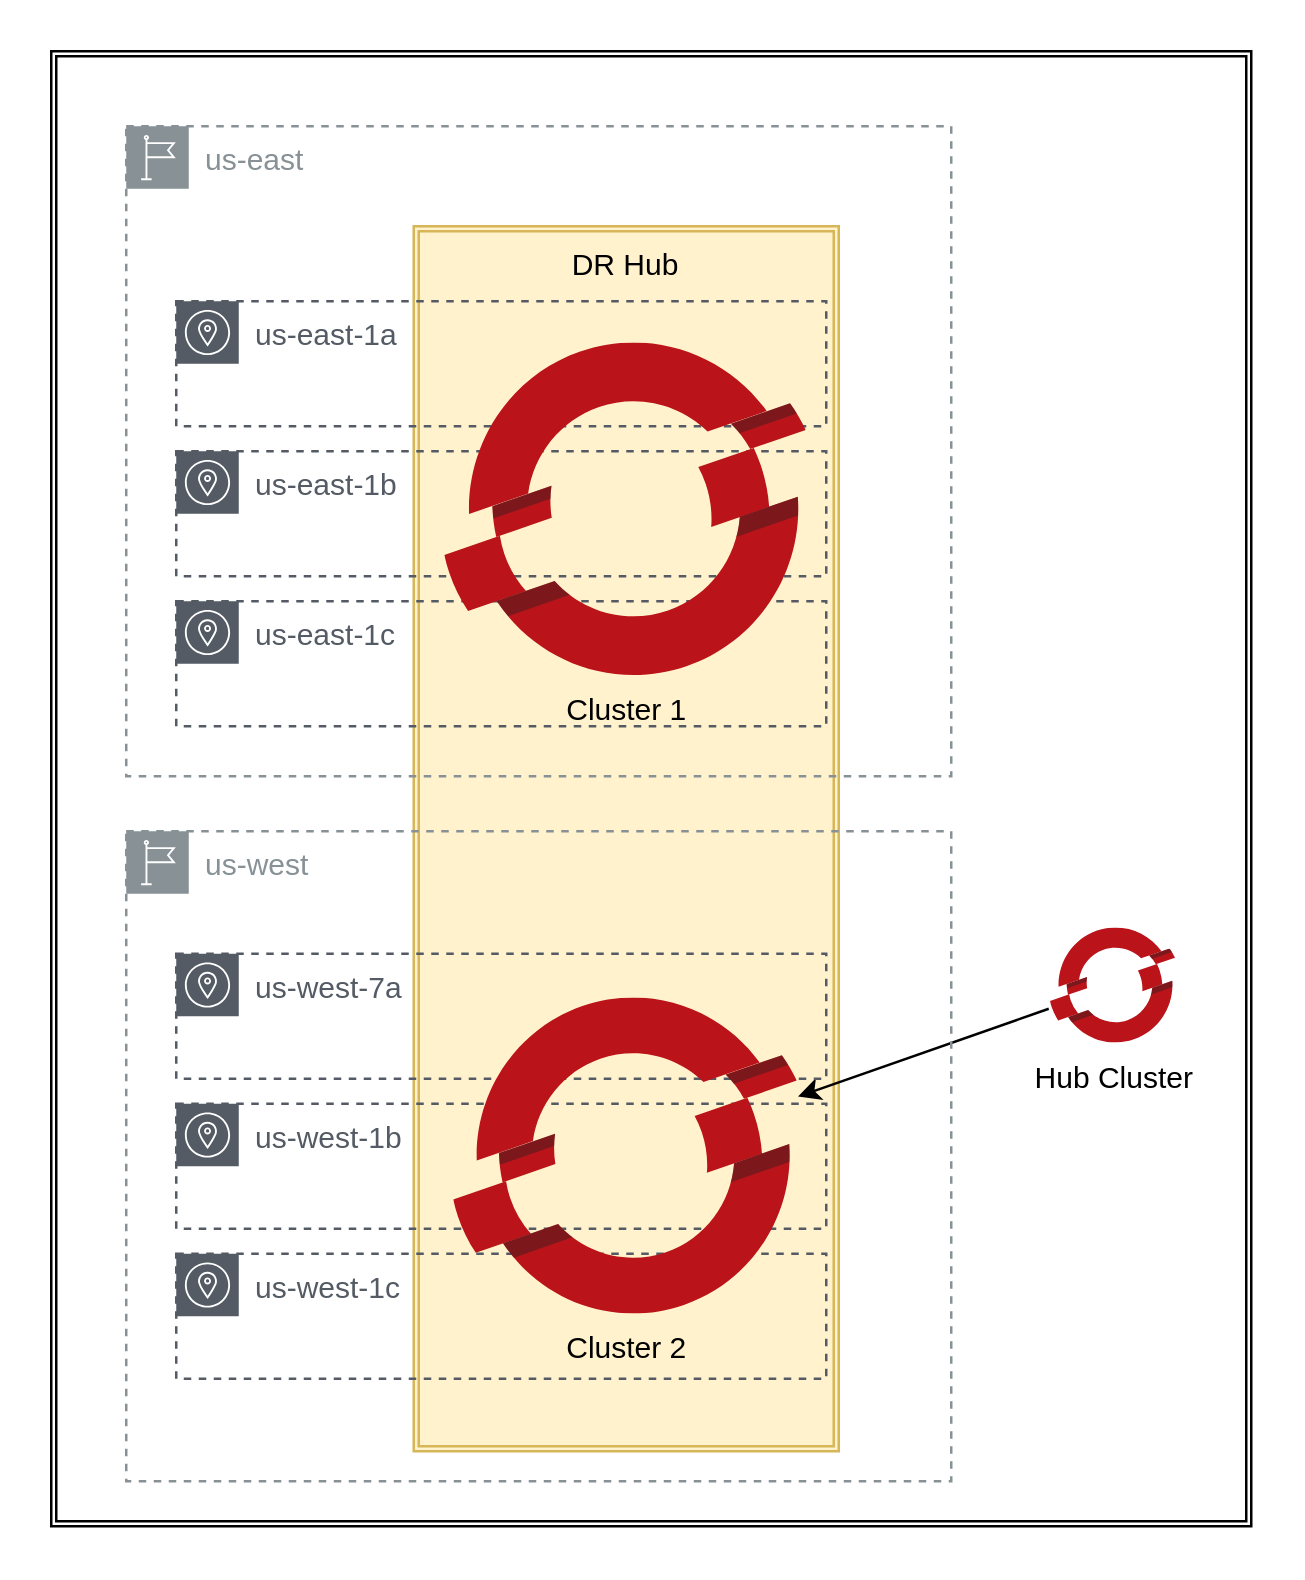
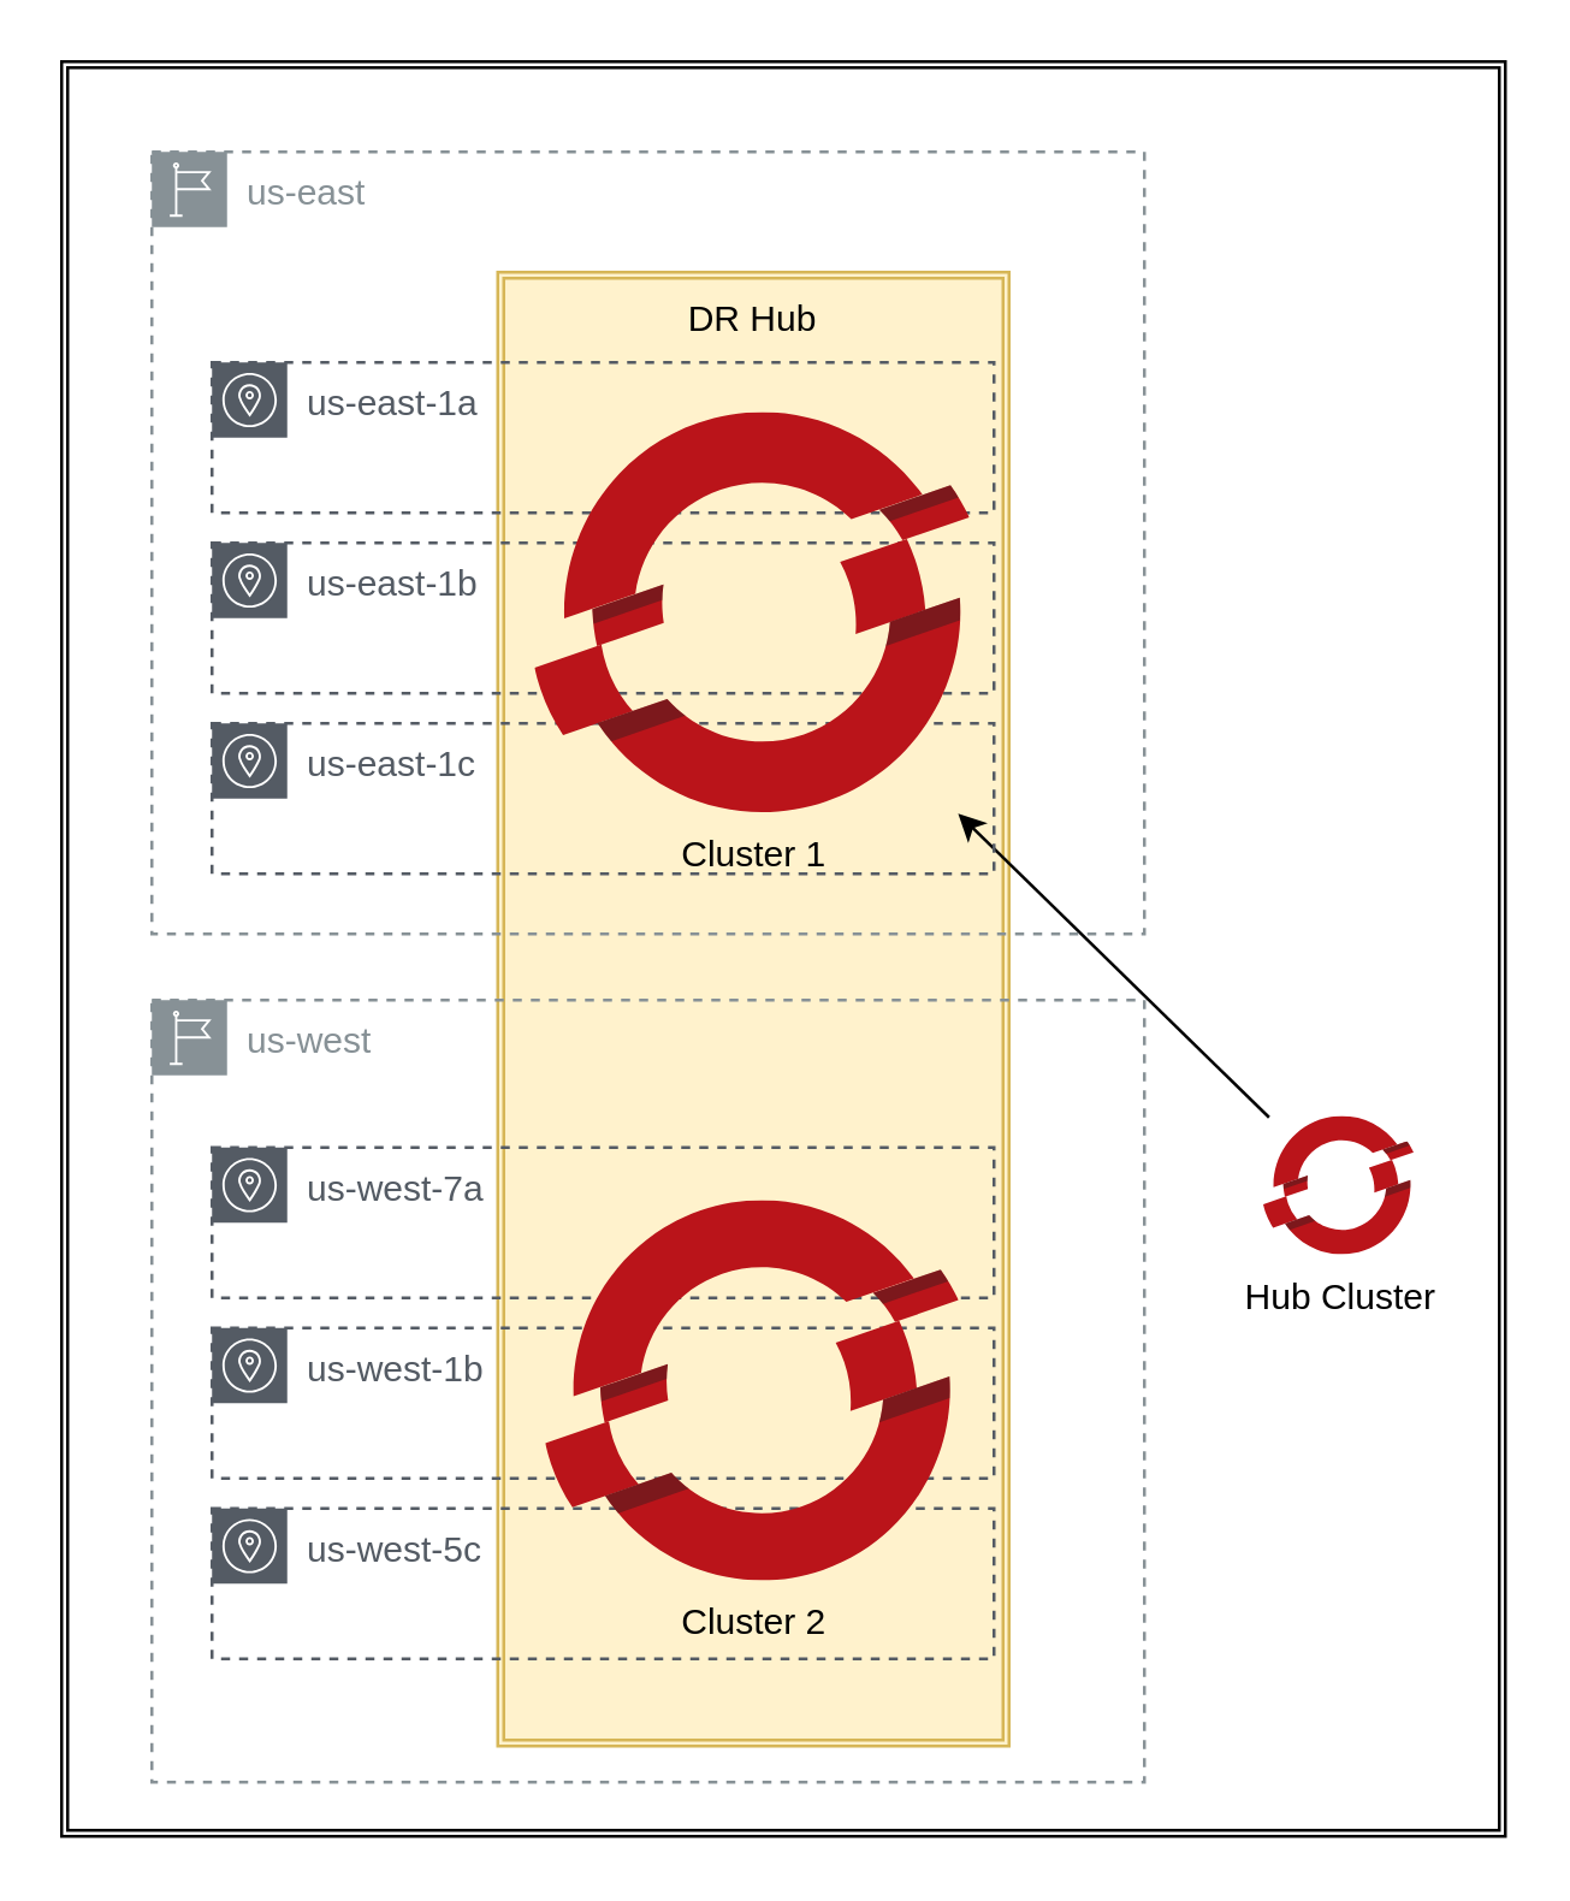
  <mxCell id="0" />
  <mxCell id="1" parent="0" />
  <mxCell id="2" value="" style="shape=ext;double=1;rounded=0;whiteSpace=wrap;html=1;labelBackgroundColor=none;" vertex="1" parent="1"><mxGeometry x="20" y="20" width="480" height="590" as="geometry" /></mxCell>
  <mxCell id="3" value="Hub Cluster" style="sketch=0;aspect=fixed;html=1;points=[];align=center;image;fontSize=12;image=img/lib/mscae/OpenShift.svg;" parent="1" vertex="1"><mxGeometry x="420" y="371" width="50" height="46" as="geometry" /></mxCell>
  <mxCell id="4" value="DR Hub" style="shape=ext;double=1;rounded=0;whiteSpace=wrap;html=1;fillColor=#fff2cc;strokeColor=#d6b656;verticalAlign=top;" vertex="1" parent="1"><mxGeometry x="165" y="90" width="170" height="490" as="geometry" /></mxCell>
  <mxCell id="5" value="Region" parent="0" />
- <mxCell id="7" style="edgeStyle=none;html=1;exitX=-0.02;exitY=0.696;exitDx=0;exitDy=0;exitPerimeter=0;" edge="1" parent="5" source="3" target="19"><mxGeometry relative="1" as="geometry"><mxPoint x="510" y="300" as="sourcePoint" /></mxGeometry></mxCell>
+ <mxCell id="6" style="edgeStyle=none;html=1;" edge="1" parent="5" source="3" target="18"><mxGeometry relative="1" as="geometry" /></mxCell>
  <mxCell id="8" value="us-east" style="sketch=0;outlineConnect=0;gradientColor=none;html=1;whiteSpace=wrap;fontSize=12;fontStyle=0;shape=mxgraph.aws4.group;grIcon=mxgraph.aws4.group_region;strokeColor=#879196;fillColor=none;verticalAlign=top;align=left;spacingLeft=30;fontColor=#879196;dashed=1;" vertex="1" parent="5"><mxGeometry x="50" y="50" width="330" height="260" as="geometry" /></mxCell>
  <mxCell id="9" value="us-east-1a" style="sketch=0;outlineConnect=0;gradientColor=none;html=1;whiteSpace=wrap;fontSize=12;fontStyle=0;shape=mxgraph.aws4.group;grIcon=mxgraph.aws4.group_availability_zone;strokeColor=#545B64;fillColor=none;verticalAlign=top;align=left;spacingLeft=30;fontColor=#545B64;dashed=1;labelBackgroundColor=none;" vertex="1" parent="5"><mxGeometry x="70" y="120" width="260" height="50" as="geometry" /></mxCell>
  <mxCell id="10" value="Zone&#10;" parent="0" />
  <mxCell id="11" value="us-east-1b&lt;span style=&quot;color: rgba(0 , 0 , 0 , 0) ; font-family: monospace ; font-size: 0px&quot;&gt;%3CmxGraphModel%3E%3Croot%3E%3CmxCell%20id%3D%220%22%2F%3E%3CmxCell%20id%3D%221%22%20parent%3D%220%22%2F%3E%3CmxCell%20id%3D%222%22%20value%3D%22us-east-1a%22%20style%3D%22sketch%3D0%3BoutlineConnect%3D0%3BgradientColor%3Dnone%3Bhtml%3D1%3BwhiteSpace%3Dwrap%3BfontSize%3D12%3BfontStyle%3D0%3Bshape%3Dmxgraph.aws4.group%3BgrIcon%3Dmxgraph.aws4.group_availability_zone%3BstrokeColor%3D%23545B64%3BfillColor%3Dnone%3BverticalAlign%3Dtop%3Balign%3Dleft%3BspacingLeft%3D30%3BfontColor%3D%23545B64%3Bdashed%3D1%3BlabelBackgroundColor%3Dnone%3B%22%20vertex%3D%221%22%20parent%3D%221%22%3E%3CmxGeometry%20x%3D%2250%22%20y%3D%2280%22%20width%3D%22140%22%20height%3D%2270%22%20as%3D%22geometry%22%2F%3E%3C%2FmxCell%3E%3C%2Froot%3E%3C%2FmxGraphModel%3E&lt;/span&gt;" style="sketch=0;outlineConnect=0;gradientColor=none;html=1;whiteSpace=wrap;fontSize=12;fontStyle=0;shape=mxgraph.aws4.group;grIcon=mxgraph.aws4.group_availability_zone;strokeColor=#545B64;fillColor=none;verticalAlign=top;align=left;spacingLeft=30;fontColor=#545B64;dashed=1;labelBackgroundColor=none;" vertex="1" parent="10"><mxGeometry x="70" y="180" width="260" height="50" as="geometry" /></mxCell>
  <mxCell id="12" value="us-east-1c" style="sketch=0;outlineConnect=0;gradientColor=none;html=1;whiteSpace=wrap;fontSize=12;fontStyle=0;shape=mxgraph.aws4.group;grIcon=mxgraph.aws4.group_availability_zone;strokeColor=#545B64;fillColor=none;verticalAlign=top;align=left;spacingLeft=30;fontColor=#545B64;dashed=1;labelBackgroundColor=none;" vertex="1" parent="10"><mxGeometry x="70" y="240" width="260" height="50" as="geometry" /></mxCell>
  <mxCell id="13" value="us-west" style="sketch=0;outlineConnect=0;gradientColor=none;html=1;whiteSpace=wrap;fontSize=12;fontStyle=0;shape=mxgraph.aws4.group;grIcon=mxgraph.aws4.group_region;strokeColor=#879196;fillColor=none;verticalAlign=top;align=left;spacingLeft=30;fontColor=#879196;dashed=1;" vertex="1" parent="10"><mxGeometry x="50" y="332" width="330" height="260" as="geometry" /></mxCell>
  <mxCell id="14" value="us-west-7a" style="sketch=0;outlineConnect=0;gradientColor=none;html=1;whiteSpace=wrap;fontSize=12;fontStyle=0;shape=mxgraph.aws4.group;grIcon=mxgraph.aws4.group_availability_zone;strokeColor=#545B64;fillColor=none;verticalAlign=top;align=left;spacingLeft=30;fontColor=#545B64;dashed=1;labelBackgroundColor=none;" vertex="1" parent="10"><mxGeometry x="70" y="381" width="260" height="50" as="geometry" /></mxCell>
  <mxCell id="15" value="us-west-1b" style="sketch=0;outlineConnect=0;gradientColor=none;html=1;whiteSpace=wrap;fontSize=12;fontStyle=0;shape=mxgraph.aws4.group;grIcon=mxgraph.aws4.group_availability_zone;strokeColor=#545B64;fillColor=none;verticalAlign=top;align=left;spacingLeft=30;fontColor=#545B64;dashed=1;labelBackgroundColor=none;" vertex="1" parent="10"><mxGeometry x="70" y="441" width="260" height="50" as="geometry" /></mxCell>
- <mxCell id="16" value="us-west-1c" style="sketch=0;outlineConnect=0;gradientColor=none;html=1;whiteSpace=wrap;fontSize=12;fontStyle=0;shape=mxgraph.aws4.group;grIcon=mxgraph.aws4.group_availability_zone;strokeColor=#545B64;fillColor=none;verticalAlign=top;align=left;spacingLeft=30;fontColor=#545B64;dashed=1;labelBackgroundColor=none;" vertex="1" parent="10"><mxGeometry x="70" y="501" width="260" height="50" as="geometry" /></mxCell>
+ <mxCell id="16" value="us-west-5c" style="sketch=0;outlineConnect=0;gradientColor=none;html=1;whiteSpace=wrap;fontSize=12;fontStyle=0;shape=mxgraph.aws4.group;grIcon=mxgraph.aws4.group_availability_zone;strokeColor=#545B64;fillColor=none;verticalAlign=top;align=left;spacingLeft=30;fontColor=#545B64;dashed=1;labelBackgroundColor=none;" vertex="1" parent="10"><mxGeometry x="70" y="501" width="260" height="50" as="geometry" /></mxCell>
  <mxCell id="17" value="Services" parent="0" />
  <mxCell id="18" value="Cluster 1" style="sketch=0;aspect=fixed;html=1;points=[];align=center;image;fontSize=12;image=img/lib/mscae/OpenShift.svg;labelBackgroundColor=none;" vertex="1" parent="17"><mxGeometry x="177.715" y="137" width="144.57" height="133" as="geometry" /></mxCell>
  <mxCell id="19" value="Cluster 2" style="sketch=0;aspect=fixed;html=1;points=[];align=center;image;fontSize=12;image=img/lib/mscae/OpenShift.svg;labelBackgroundColor=none;" vertex="1" parent="17"><mxGeometry x="181.295" y="399" width="137.41" height="126.42" as="geometry" /></mxCell>
